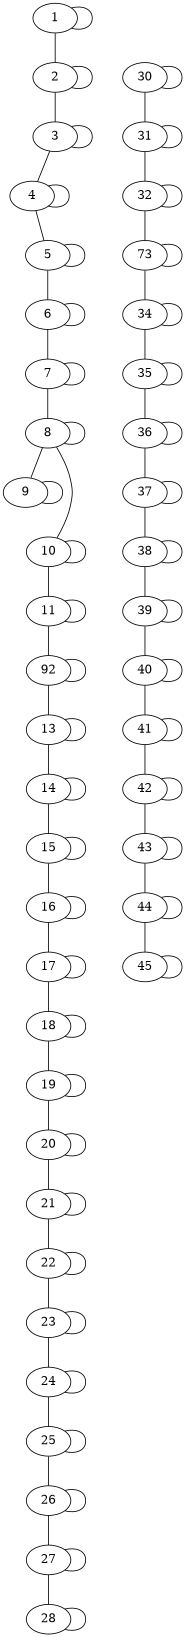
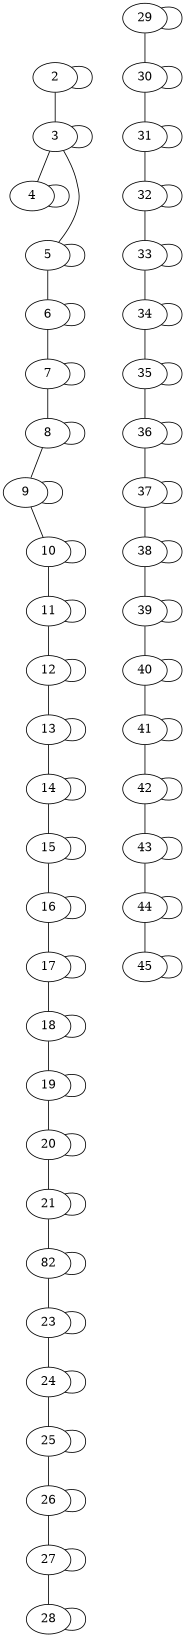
  graph {
    node [host_bandwidth_down="10 Mbit" host_bandwidth_up="10 Mbit"]
    edge [latency="10 ms" packet_loss=0.0 weight=0]
-   1
    2
    3
    4
    5
    6
    7
    8
    9
    10
    11
-   12 [label=92]
+   12
    13
    14
    15
    16
    17
    18
    19
    20
    21
-   22
+   22 [label=82]
    23
    24
    25
    26
    27
    28
+   29
    30
    31
    32
-   33 [label=73]
+   33
    34
    35
    36
    37
    38
    39
    40
    41
    42
    43
    44
    45
-   1 -- 1
-   1 -- 2 [weight=1]
    2 -- 2
    2 -- 3 [weight=1]
    3 -- 3
    3 -- 4 [weight=1]
    4 -- 4
-   4 -- 5 [weight=1]
+   3 -- 5 [weight=1]
    5 -- 5
    5 -- 6 [weight=1]
    6 -- 6
    6 -- 7 [weight=1]
    7 -- 7
    7 -- 8 [weight=1]
    8 -- 8
    8 -- 9 [weight=1]
    9 -- 9
-   8 -- 10 [weight=1]
+   9 -- 10 [weight=1]
    10 -- 10
    10 -- 11 [weight=1]
    11 -- 11
    11 -- 12 [weight=1]
    12 -- 12
    12 -- 13 [weight=1]
    13 -- 13
    13 -- 14 [weight=1]
    14 -- 14
    14 -- 15 [weight=1]
    15 -- 15
    15 -- 16 [weight=1]
    16 -- 16
    16 -- 17 [weight=1]
    17 -- 17
    17 -- 18 [weight=1]
    18 -- 18
    18 -- 19 [weight=1]
    19 -- 19
    19 -- 20 [weight=1]
    20 -- 20
    20 -- 21 [weight=1]
    21 -- 21
    21 -- 22 [weight=1]
    22 -- 22
    22 -- 23 [weight=1]
    23 -- 23
    23 -- 24 [weight=1]
    24 -- 24
    24 -- 25 [weight=1]
    25 -- 25
    25 -- 26 [weight=1]
    26 -- 26
    26 -- 27 [weight=1]
    27 -- 27
    27 -- 28 [weight=1]
    28 -- 28
+   29 -- 29
+   29 -- 30 [weight=1]
    30 -- 30
    30 -- 31 [weight=1]
    31 -- 31
    31 -- 32 [weight=1]
    32 -- 32
    32 -- 33 [weight=1]
    33 -- 33
    33 -- 34 [weight=1]
    34 -- 34
    34 -- 35 [weight=1]
    35 -- 35
    35 -- 36 [weight=1]
    36 -- 36
    36 -- 37 [weight=1]
    37 -- 37
    37 -- 38 [weight=1]
    38 -- 38
    38 -- 39 [weight=1]
    39 -- 39
    39 -- 40 [weight=1]
    40 -- 40
    40 -- 41 [weight=1]
    41 -- 41
    41 -- 42 [weight=1]
    42 -- 42
    42 -- 43 [weight=1]
    43 -- 43
    43 -- 44 [weight=1]
    44 -- 44
    44 -- 45 [weight=1]
    45 -- 45
  }
